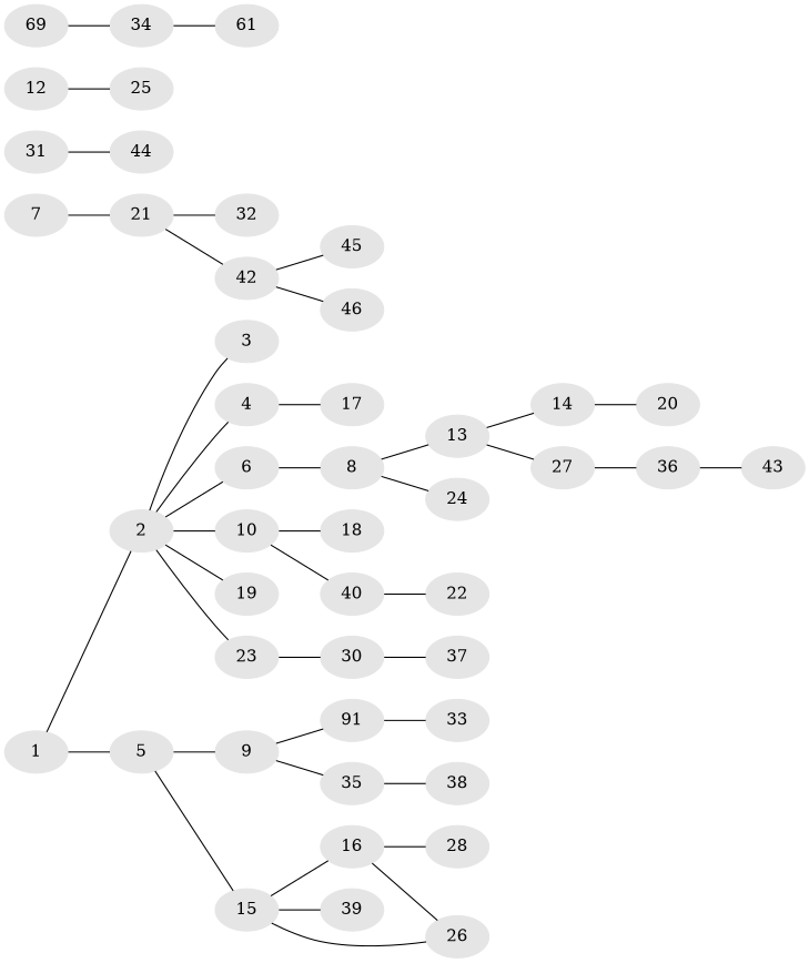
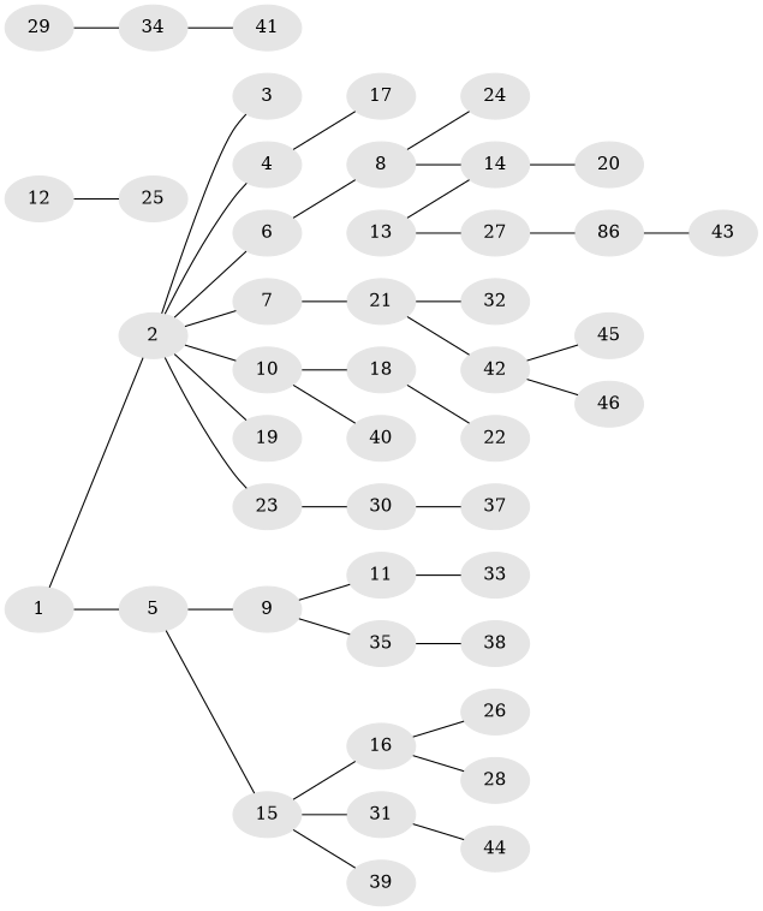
  graph {
    rankdir=LR
    node [color=gray90 style=filled]
    edge [weight=1.0]
    1
    2
    5
    3
    4
    6
    7
    10
    19
    23
    9
    15
    17
    8
    21
    18
    40
    30
-   11 [label=91]
+   11
    35
    16
    31
    39
    13
    24
    32
    42
    14
    27
    33
    38
    22
    12
    25
    20
-   36
+   36 [label=86]
    26
    28
    44
    45
    46
    37
-   29 [label=69]
+   29
    34
    43
-   41 [label=61]
+   41
    1 -- 2
    1 -- 5 [weight=3.0]
    2 -- 3
    2 -- 4
    2 -- 6
+   2 -- 7
    2 -- 10
    2 -- 19
    2 -- 23
    5 -- 9
    5 -- 15
    4 -- 17
    6 -- 8
    7 -- 21
    10 -- 18
    10 -- 40
    23 -- 30
    9 -- 11
    9 -- 35
    15 -- 16
-   15 -- 26
+   15 -- 31
    15 -- 39 [weight=2.0]
-   8 -- 13
+   8 -- 14
    8 -- 24
    21 -- 32 [weight=3.0]
    21 -- 42
-   40 -- 22
+   18 -- 22
    30 -- 37
    11 -- 33
    35 -- 38
    16 -- 26
    16 -- 28
    31 -- 44
    13 -- 14
    13 -- 27
    42 -- 45
    42 -- 46
    14 -- 20
    27 -- 36 [weight=3.0]
    12 -- 25
    36 -- 43
    29 -- 34 [weight=3.0]
    34 -- 41
  }
